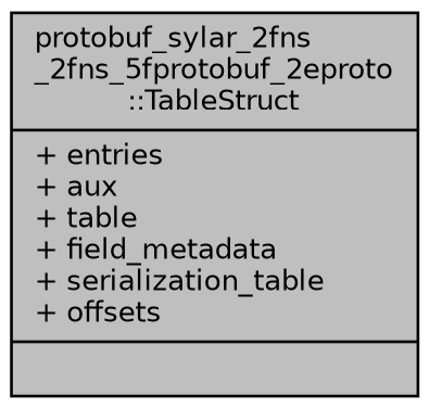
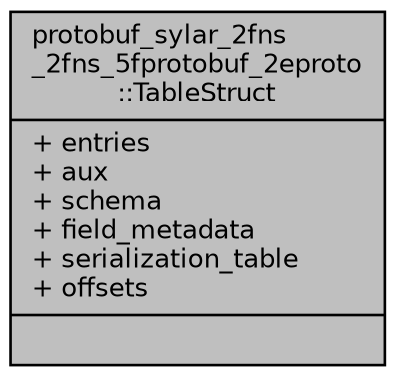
  digraph {
-   n1 [color=black fillcolor=grey75 fontcolor=black fontname=Helvetica fontsize=10 height=0.2 label="{protobuf_sylar_2fns\l_2fns_5fprotobuf_2eproto\l::TableStruct\n|+ entries\l+ aux\l+ table\l+ field_metadata\l+ serialization_table\l+ offsets\l|}" shape=record style=filled width=0.4]
+   n1 [color=black fillcolor=grey75 fontcolor=black fontname=Helvetica fontsize=10 height=0.2 label="{protobuf_sylar_2fns\l_2fns_5fprotobuf_2eproto\l::TableStruct\n|+ entries\l+ aux\l+ schema\l+ field_metadata\l+ serialization_table\l+ offsets\l|}" shape=record style=filled width=0.4]
  }
